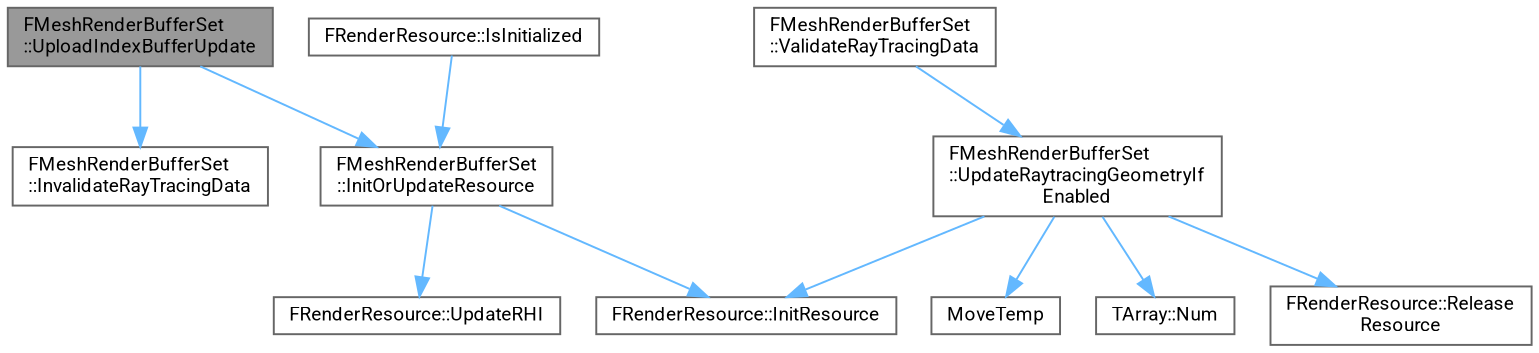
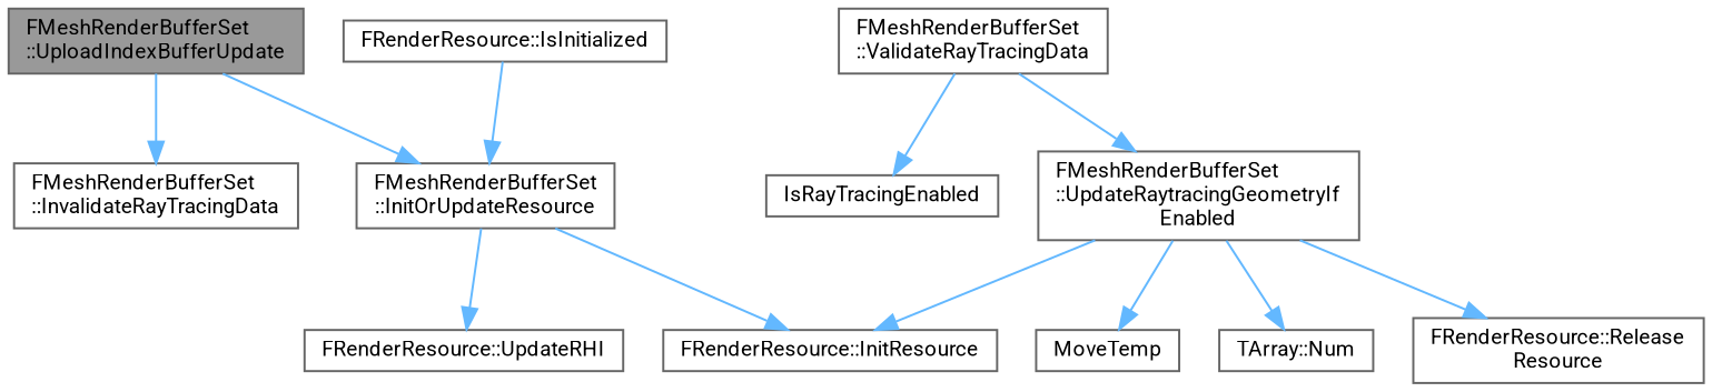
  digraph {
    fontname=Roboto
    rankdir=TB
    node [color=grey40 fillcolor=white fontname=Roboto fontsize=10 shape=box style=filled]
    edge [color=steelblue1 fontname=Roboto fontsize=10 labelfontname=Helvetica labelfontsize=10 style=solid]
    n1 [color=gray40 fillcolor=grey60 fontcolor=black height=0.2 label="FMeshRenderBufferSet\l::UploadIndexBufferUpdate" width=0.4]
    n2 [height=0.2 label="FMeshRenderBufferSet\l::InitOrUpdateResource" width=0.4]
    n3 [height=0.2 label="FMeshRenderBufferSet\l::InvalidateRayTracingData" width=0.4]
    n4 [height=0.2 label="FRenderResource::InitResource" width=0.4]
    n5 [height=0.2 label="FRenderResource::UpdateRHI" width=0.4]
    n6 [height=0.2 label="FMeshRenderBufferSet\l::ValidateRayTracingData" width=0.4]
+   n7 [height=0.2 label=IsRayTracingEnabled width=0.4]
    n8 [height=0.2 label="FMeshRenderBufferSet\l::UpdateRaytracingGeometryIf\lEnabled" width=0.4]
    n9 [height=0.2 label="FRenderResource::IsInitialized" width=0.4]
    n10 [height=0.2 label=MoveTemp width=0.4]
    n11 [height=0.2 label="TArray::Num" width=0.4]
    n12 [height=0.2 label="FRenderResource::Release\lResource" width=0.4]
    n1 -> n2
    n1 -> n3
    n2 -> n4
    n2 -> n5
+   n6 -> n7
    n6 -> n8
    n8 -> n4
    n8 -> n10
    n8 -> n11
    n8 -> n12
    n9 -> n2
  }
